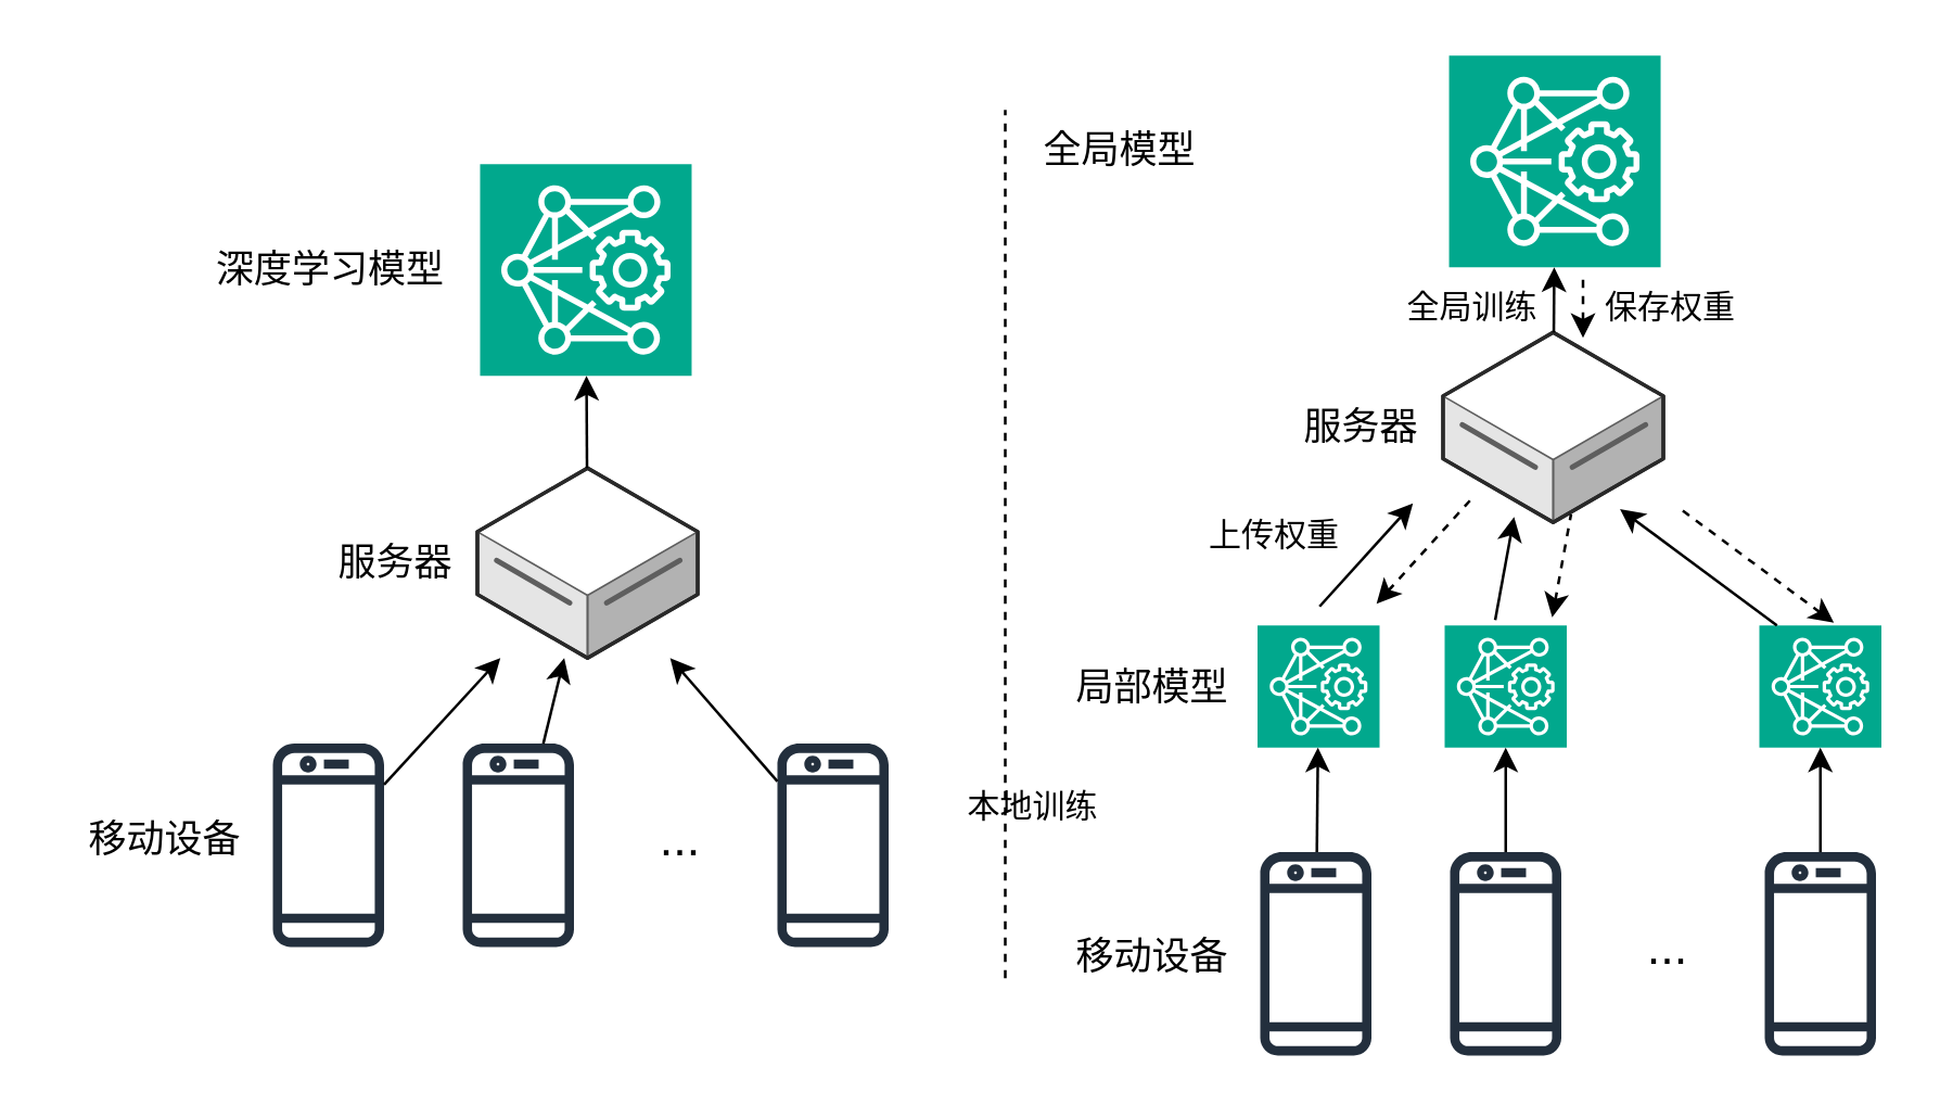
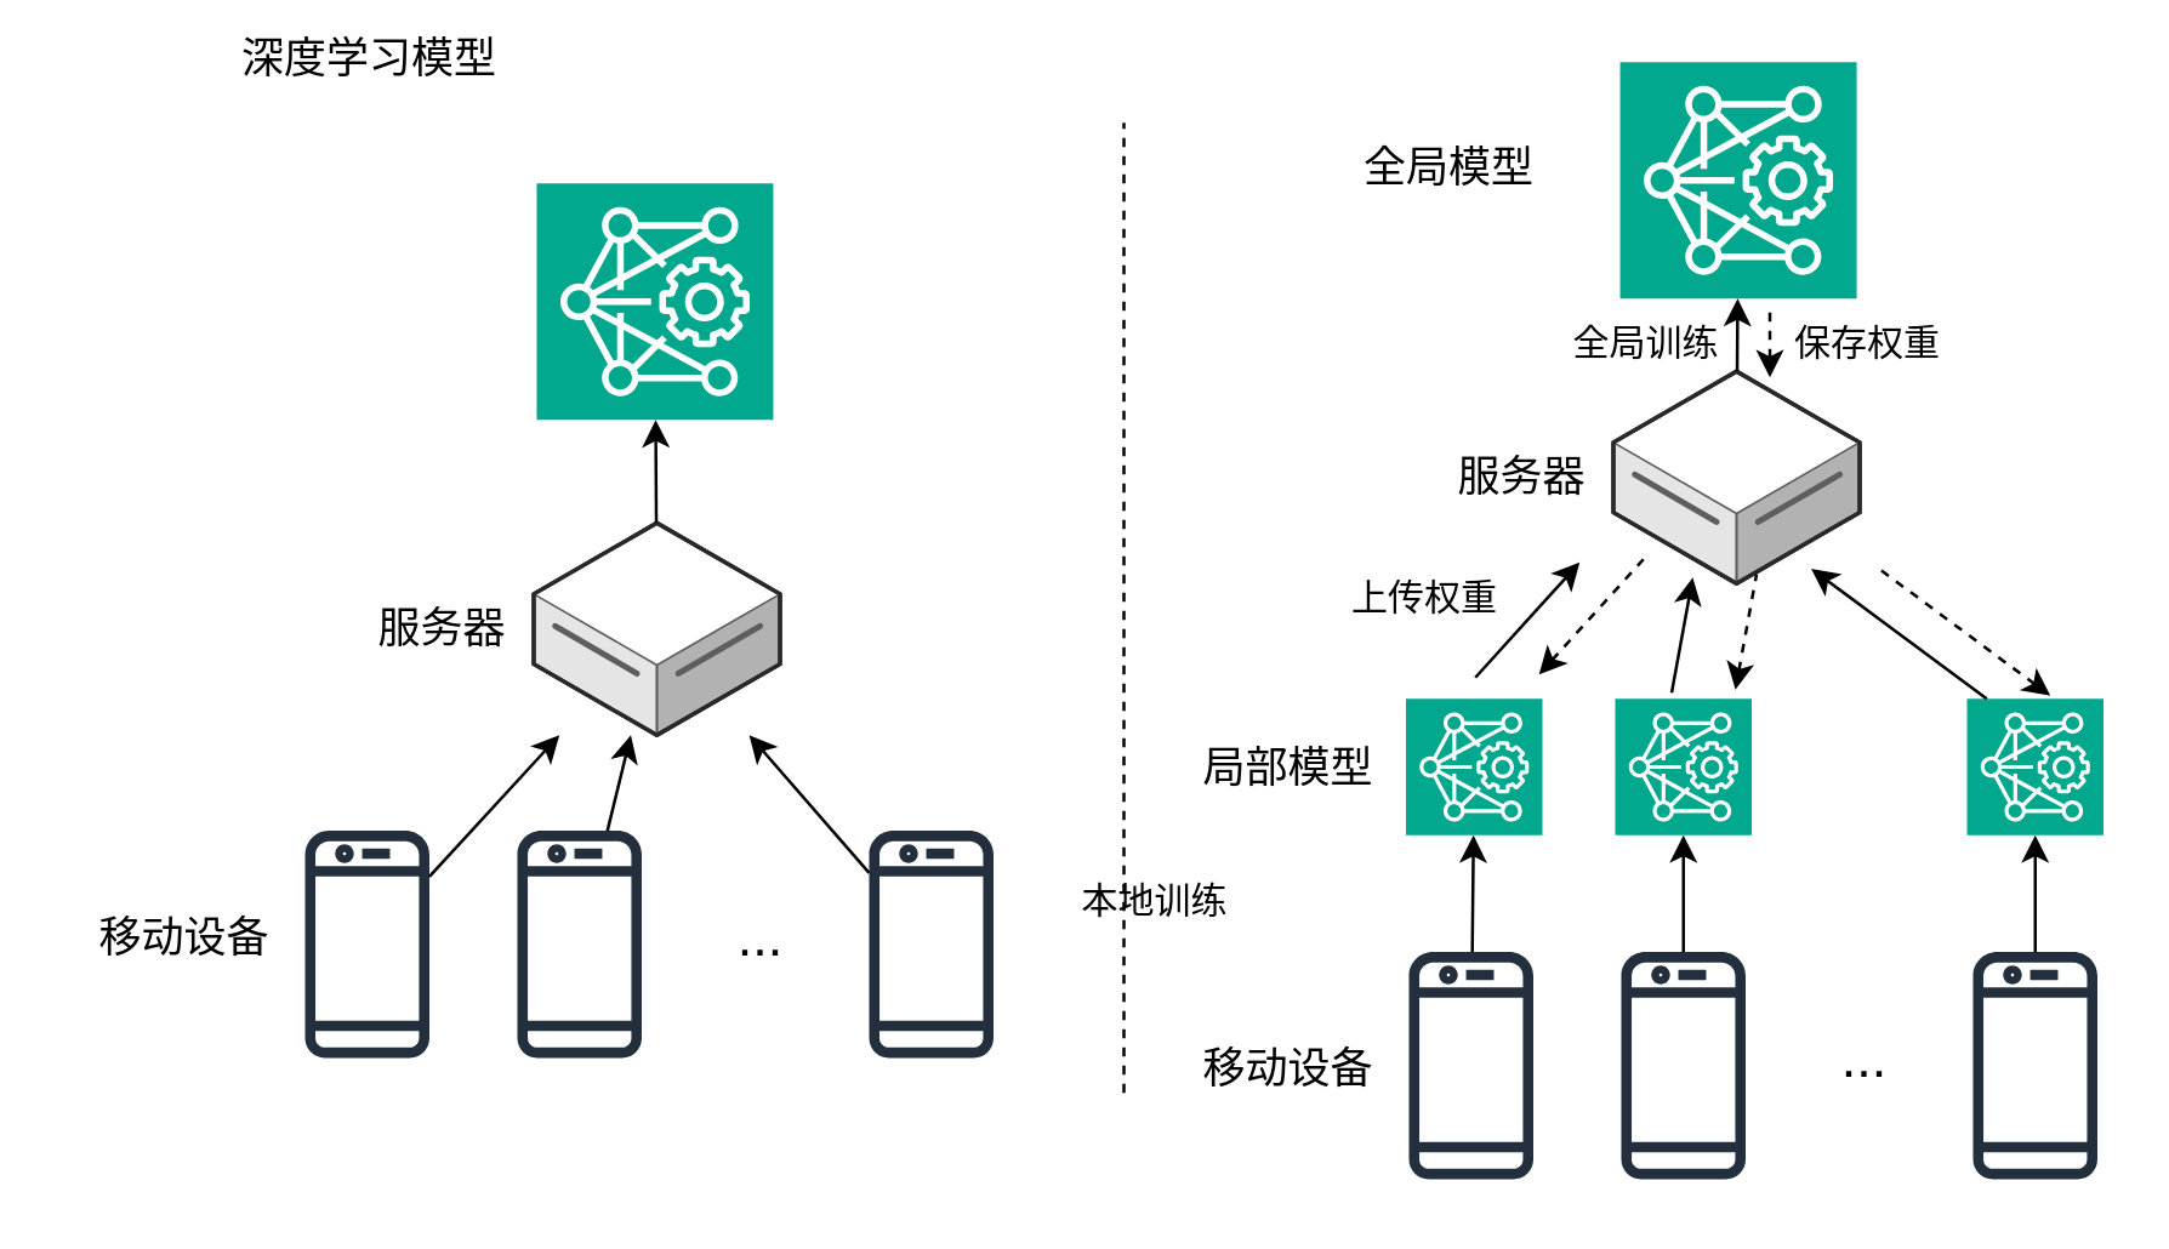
  <mxCell id="0" />
  <mxCell id="1" parent="0" />
  <mxCell id="2" value="" style="sketch=0;outlineConnect=0;fontColor=#232F3E;gradientColor=none;fillColor=#232F3D;strokeColor=none;dashed=0;verticalLabelPosition=bottom;verticalAlign=top;align=center;html=1;fontSize=12;fontStyle=0;aspect=fixed;pointerEvents=1;shape=mxgraph.aws4.mobile_client;" vertex="1" parent="1"><mxGeometry x="100" y="272" width="41" height="78" as="geometry" /></mxCell>
  <mxCell id="3" value="" style="sketch=0;outlineConnect=0;fontColor=#232F3E;gradientColor=none;fillColor=#232F3D;strokeColor=none;dashed=0;verticalLabelPosition=bottom;verticalAlign=top;align=center;html=1;fontSize=12;fontStyle=0;aspect=fixed;pointerEvents=1;shape=mxgraph.aws4.mobile_client;" vertex="1" parent="1"><mxGeometry x="170" y="272" width="41" height="78" as="geometry" /></mxCell>
  <mxCell id="4" value="" style="sketch=0;outlineConnect=0;fontColor=#232F3E;gradientColor=none;fillColor=#232F3D;strokeColor=none;dashed=0;verticalLabelPosition=bottom;verticalAlign=top;align=center;html=1;fontSize=12;fontStyle=0;aspect=fixed;pointerEvents=1;shape=mxgraph.aws4.mobile_client;" vertex="1" parent="1"><mxGeometry x="286" y="272" width="41" height="78" as="geometry" /></mxCell>
  <mxCell id="5" value="..." style="text;html=1;align=center;verticalAlign=middle;resizable=0;points=[];autosize=1;strokeColor=none;fillColor=none;fontSize=18;" vertex="1" parent="1"><mxGeometry x="230" y="289" width="40" height="40" as="geometry" /></mxCell>
  <mxCell id="6" value="" style="verticalLabelPosition=bottom;html=1;verticalAlign=top;strokeWidth=1;align=center;outlineConnect=0;dashed=0;outlineConnect=0;shape=mxgraph.aws3d.dataServer;strokeColor=#5E5E5E;aspect=fixed;" vertex="1" parent="1"><mxGeometry x="175.39" y="172" width="81.23" height="70" as="geometry" /></mxCell>
  <mxCell id="7" value="&lt;span style=&quot;color: rgba(0, 0, 0, 0); font-family: monospace; font-size: 0px; text-align: start;&quot;&gt;%3CmxGraphModel%3E%3Croot%3E%3CmxCell%20id%3D%220%22%2F%3E%3CmxCell%20id%3D%221%22%20parent%3D%220%22%2F%3E%3CmxCell%20id%3D%222%22%20value%3D%22%22%20style%3D%22verticalLabelPosition%3Dbottom%3Bhtml%3D1%3BverticalAlign%3Dtop%3BstrokeWidth%3D1%3Balign%3Dcenter%3BoutlineConnect%3D0%3Bdashed%3D0%3BoutlineConnect%3D0%3Bshape%3Dmxgraph.aws3d.dataServer%3BstrokeColor%3D%235E5E5E%3Baspect%3Dfixed%3B%22%20vertex%3D%221%22%20parent%3D%221%22%3E%3CmxGeometry%20x%3D%22435.39%22%20y%3D%22320%22%20width%3D%2281.23%22%20height%3D%2270%22%20as%3D%22geometry%22%2F%3E%3C%2FmxCell%3E%3CmxCell%20id%3D%223%22%20value%3D%22%E6%9C%8D%E5%8A%A1%E5%99%A8%22%20style%3D%22text%3Bhtml%3D1%3Balign%3Dcenter%3BverticalAlign%3Dmiddle%3Bresizable%3D0%3Bpoints%3D%5B%5D%3Bautosize%3D1%3BstrokeColor%3Dnone%3BfillColor%3Dnone%3BfontSize%3D14%3B%22%20vertex%3D%221%22%20parent%3D%221%22%3E%3CmxGeometry%20x%3D%22370.39%22%20y%3D%22340%22%20width%3D%2270%22%20height%3D%2230%22%20as%3D%22geometry%22%2F%3E%3C%2FmxCell%3E%3C%2Froot%3E%3C%2FmxGraphModel%3E&lt;/span&gt;" style="sketch=0;points=[[0,0,0],[0.25,0,0],[0.5,0,0],[0.75,0,0],[1,0,0],[0,1,0],[0.25,1,0],[0.5,1,0],[0.75,1,0],[1,1,0],[0,0.25,0],[0,0.5,0],[0,0.75,0],[1,0.25,0],[1,0.5,0],[1,0.75,0]];outlineConnect=0;fontColor=#232F3E;fillColor=#01A88D;strokeColor=#ffffff;dashed=0;verticalLabelPosition=bottom;verticalAlign=top;align=center;html=1;fontSize=12;fontStyle=0;aspect=fixed;shape=mxgraph.aws4.resourceIcon;resIcon=mxgraph.aws4.deep_learning_amis;" vertex="1" parent="1"><mxGeometry x="176.39" y="60" width="78" height="78" as="geometry" /></mxCell>
- <mxCell id="8" value="深度学习模型" style="text;html=1;align=center;verticalAlign=middle;resizable=0;points=[];autosize=1;strokeColor=none;fillColor=none;fontSize=14;" vertex="1" parent="1"><mxGeometry x="66.39" y="84" width="110" height="30" as="geometry" /></mxCell>
+ <mxCell id="8" value="深度学习模型" style="text;html=1;align=center;verticalAlign=middle;resizable=0;points=[];autosize=1;strokeColor=none;fillColor=none;fontSize=14;" vertex="1" parent="1"><mxGeometry x="66.39" y="4" width="110" height="30" as="geometry" /></mxCell>
  <mxCell id="9" value="服务器" style="text;html=1;align=center;verticalAlign=middle;resizable=0;points=[];autosize=1;strokeColor=none;fillColor=none;fontSize=14;" vertex="1" parent="1"><mxGeometry x="110.39" y="192" width="70" height="30" as="geometry" /></mxCell>
  <mxCell id="10" value="移动设备" style="text;html=1;align=center;verticalAlign=middle;resizable=0;points=[];autosize=1;strokeColor=none;fillColor=none;fontSize=14;" vertex="1" parent="1"><mxGeometry x="20" y="294" width="80" height="30" as="geometry" /></mxCell>
  <mxCell id="11" value="" style="endArrow=classic;html=1;rounded=0;" edge="1" parent="1" source="2" target="6"><mxGeometry width="50" height="50" relative="1" as="geometry"><mxPoint x="127" y="272" as="sourcePoint" /><mxPoint x="177" y="222" as="targetPoint" /></mxGeometry></mxCell>
  <mxCell id="12" value="" style="endArrow=classic;html=1;rounded=0;" edge="1" parent="1" source="3" target="6"><mxGeometry width="50" height="50" relative="1" as="geometry"><mxPoint x="137" y="282" as="sourcePoint" /><mxPoint x="187" y="232" as="targetPoint" /></mxGeometry></mxCell>
  <mxCell id="13" value="" style="endArrow=classic;html=1;rounded=0;" edge="1" parent="1" source="4" target="6"><mxGeometry width="50" height="50" relative="1" as="geometry"><mxPoint x="310" y="292" as="sourcePoint" /><mxPoint x="360" y="242" as="targetPoint" /></mxGeometry></mxCell>
  <mxCell id="14" value="" style="endArrow=classic;html=1;rounded=0;" edge="1" parent="1" source="6" target="7"><mxGeometry width="50" height="50" relative="1" as="geometry"><mxPoint x="150" y="182" as="sourcePoint" /><mxPoint x="200" y="132" as="targetPoint" /></mxGeometry></mxCell>
  <mxCell id="15" value="" style="sketch=0;outlineConnect=0;fontColor=#232F3E;gradientColor=none;fillColor=#232F3D;strokeColor=none;dashed=0;verticalLabelPosition=bottom;verticalAlign=top;align=center;html=1;fontSize=12;fontStyle=0;aspect=fixed;pointerEvents=1;shape=mxgraph.aws4.mobile_client;" vertex="1" parent="1"><mxGeometry x="464" y="312" width="41" height="78" as="geometry" /></mxCell>
  <mxCell id="16" value="" style="sketch=0;outlineConnect=0;fontColor=#232F3E;gradientColor=none;fillColor=#232F3D;strokeColor=none;dashed=0;verticalLabelPosition=bottom;verticalAlign=top;align=center;html=1;fontSize=12;fontStyle=0;aspect=fixed;pointerEvents=1;shape=mxgraph.aws4.mobile_client;" vertex="1" parent="1"><mxGeometry x="534" y="312" width="41" height="78" as="geometry" /></mxCell>
  <mxCell id="17" value="" style="sketch=0;outlineConnect=0;fontColor=#232F3E;gradientColor=none;fillColor=#232F3D;strokeColor=none;dashed=0;verticalLabelPosition=bottom;verticalAlign=top;align=center;html=1;fontSize=12;fontStyle=0;aspect=fixed;pointerEvents=1;shape=mxgraph.aws4.mobile_client;" vertex="1" parent="1"><mxGeometry x="650" y="312" width="41" height="78" as="geometry" /></mxCell>
  <mxCell id="18" value="..." style="text;html=1;align=center;verticalAlign=middle;resizable=0;points=[];autosize=1;strokeColor=none;fillColor=none;fontSize=18;" vertex="1" parent="1"><mxGeometry x="594" y="329" width="40" height="40" as="geometry" /></mxCell>
- <mxCell id="19" value="全局模型" style="text;html=1;align=center;verticalAlign=middle;resizable=0;points=[];autosize=1;strokeColor=none;fillColor=none;fontSize=14;" vertex="1" parent="1"><mxGeometry x="372" y="40" width="80" height="30" as="geometry" /></mxCell>
+ <mxCell id="19" value="全局模型" style="text;html=1;align=center;verticalAlign=middle;resizable=0;points=[];autosize=1;strokeColor=none;fillColor=none;fontSize=14;" vertex="1" parent="1"><mxGeometry x="437" y="40" width="80" height="30" as="geometry" /></mxCell>
  <mxCell id="20" value="" style="sketch=0;points=[[0,0,0],[0.25,0,0],[0.5,0,0],[0.75,0,0],[1,0,0],[0,1,0],[0.25,1,0],[0.5,1,0],[0.75,1,0],[1,1,0],[0,0.25,0],[0,0.5,0],[0,0.75,0],[1,0.25,0],[1,0.5,0],[1,0.75,0]];outlineConnect=0;fontColor=#232F3E;fillColor=#01A88D;strokeColor=#ffffff;dashed=0;verticalLabelPosition=bottom;verticalAlign=top;align=center;html=1;fontSize=12;fontStyle=0;aspect=fixed;shape=mxgraph.aws4.resourceIcon;resIcon=mxgraph.aws4.deep_learning_amis;" vertex="1" parent="1"><mxGeometry x="463" y="230" width="45" height="45" as="geometry" /></mxCell>
  <mxCell id="21" value="" style="sketch=0;points=[[0,0,0],[0.25,0,0],[0.5,0,0],[0.75,0,0],[1,0,0],[0,1,0],[0.25,1,0],[0.5,1,0],[0.75,1,0],[1,1,0],[0,0.25,0],[0,0.5,0],[0,0.75,0],[1,0.25,0],[1,0.5,0],[1,0.75,0]];outlineConnect=0;fontColor=#232F3E;fillColor=#01A88D;strokeColor=#ffffff;dashed=0;verticalLabelPosition=bottom;verticalAlign=top;align=center;html=1;fontSize=12;fontStyle=0;aspect=fixed;shape=mxgraph.aws4.resourceIcon;resIcon=mxgraph.aws4.deep_learning_amis;" vertex="1" parent="1"><mxGeometry x="532" y="230" width="45" height="45" as="geometry" /></mxCell>
  <mxCell id="22" value="" style="sketch=0;points=[[0,0,0],[0.25,0,0],[0.5,0,0],[0.75,0,0],[1,0,0],[0,1,0],[0.25,1,0],[0.5,1,0],[0.75,1,0],[1,1,0],[0,0.25,0],[0,0.5,0],[0,0.75,0],[1,0.25,0],[1,0.5,0],[1,0.75,0]];outlineConnect=0;fontColor=#232F3E;fillColor=#01A88D;strokeColor=#ffffff;dashed=0;verticalLabelPosition=bottom;verticalAlign=top;align=center;html=1;fontSize=12;fontStyle=0;aspect=fixed;shape=mxgraph.aws4.resourceIcon;resIcon=mxgraph.aws4.deep_learning_amis;" vertex="1" parent="1"><mxGeometry x="648" y="230" width="45" height="45" as="geometry" /></mxCell>
  <mxCell id="23" value="移动设备" style="text;html=1;align=center;verticalAlign=middle;resizable=0;points=[];autosize=1;strokeColor=none;fillColor=none;fontSize=14;" vertex="1" parent="1"><mxGeometry x="384" y="337" width="80" height="30" as="geometry" /></mxCell>
  <mxCell id="24" value="局部模型" style="text;html=1;align=center;verticalAlign=middle;resizable=0;points=[];autosize=1;strokeColor=none;fillColor=none;fontSize=14;" vertex="1" parent="1"><mxGeometry x="384" y="237.5" width="80" height="30" as="geometry" /></mxCell>
  <mxCell id="25" value="" style="endArrow=classic;html=1;rounded=0;" edge="1" parent="1" source="15" target="20"><mxGeometry width="50" height="50" relative="1" as="geometry"><mxPoint x="474" y="380" as="sourcePoint" /><mxPoint x="524" y="330" as="targetPoint" /></mxGeometry></mxCell>
  <mxCell id="26" value="" style="endArrow=classic;html=1;rounded=0;" edge="1" parent="1" source="16" target="21"><mxGeometry width="50" height="50" relative="1" as="geometry"><mxPoint x="584" y="330" as="sourcePoint" /><mxPoint x="634" y="280" as="targetPoint" /></mxGeometry></mxCell>
  <mxCell id="27" value="" style="endArrow=classic;html=1;rounded=0;" edge="1" parent="1" source="17" target="22"><mxGeometry width="50" height="50" relative="1" as="geometry"><mxPoint x="565" y="324" as="sourcePoint" /><mxPoint x="565" y="285" as="targetPoint" /></mxGeometry></mxCell>
  <mxCell id="28" value="" style="verticalLabelPosition=bottom;html=1;verticalAlign=top;strokeWidth=1;align=center;outlineConnect=0;dashed=0;outlineConnect=0;shape=mxgraph.aws3d.dataServer;strokeColor=#5E5E5E;aspect=fixed;" vertex="1" parent="1"><mxGeometry x="531.39" y="122" width="81.23" height="70" as="geometry" /></mxCell>
  <mxCell id="29" value="服务器" style="text;html=1;align=center;verticalAlign=middle;resizable=0;points=[];autosize=1;strokeColor=none;fillColor=none;fontSize=14;" vertex="1" parent="1"><mxGeometry x="466.39" y="142" width="70" height="30" as="geometry" /></mxCell>
  <mxCell id="30" value="" style="sketch=0;points=[[0,0,0],[0.25,0,0],[0.5,0,0],[0.75,0,0],[1,0,0],[0,1,0],[0.25,1,0],[0.5,1,0],[0.75,1,0],[1,1,0],[0,0.25,0],[0,0.5,0],[0,0.75,0],[1,0.25,0],[1,0.5,0],[1,0.75,0]];outlineConnect=0;fontColor=#232F3E;fillColor=#01A88D;strokeColor=#ffffff;dashed=0;verticalLabelPosition=bottom;verticalAlign=top;align=center;html=1;fontSize=12;fontStyle=0;aspect=fixed;shape=mxgraph.aws4.resourceIcon;resIcon=mxgraph.aws4.deep_learning_amis;" vertex="1" parent="1"><mxGeometry x="533.62" y="20" width="78" height="78" as="geometry" /></mxCell>
  <mxCell id="31" value="" style="endArrow=classic;html=1;rounded=0;" edge="1" parent="1"><mxGeometry width="50" height="50" relative="1" as="geometry"><mxPoint x="485.881" y="223" as="sourcePoint" /><mxPoint x="520.302" y="185" as="targetPoint" /></mxGeometry></mxCell>
  <mxCell id="32" value="" style="endArrow=classic;html=1;rounded=0;" edge="1" parent="1"><mxGeometry width="50" height="50" relative="1" as="geometry"><mxPoint x="550.624" y="228" as="sourcePoint" /><mxPoint x="557.59" y="190" as="targetPoint" /></mxGeometry></mxCell>
  <mxCell id="33" value="" style="endArrow=classic;html=1;rounded=0;exitX=0.5;exitY=0;exitDx=0;exitDy=0;exitPerimeter=0;" edge="1" parent="1"><mxGeometry width="50" height="50" relative="1" as="geometry"><mxPoint x="654.5" y="230" as="sourcePoint" /><mxPoint x="596.62" y="187.102" as="targetPoint" /></mxGeometry></mxCell>
  <mxCell id="34" value="" style="endArrow=classic;html=1;rounded=0;" edge="1" parent="1" source="28" target="30"><mxGeometry width="50" height="50" relative="1" as="geometry"><mxPoint x="519" y="220" as="sourcePoint" /><mxPoint x="569" y="170" as="targetPoint" /></mxGeometry></mxCell>
  <mxCell id="35" value="本地训练" style="text;html=1;align=center;verticalAlign=middle;resizable=0;points=[];autosize=1;strokeColor=none;fillColor=none;" vertex="1" parent="1"><mxGeometry x="345" y="282" width="70" height="30" as="geometry" /></mxCell>
  <mxCell id="36" value="上传权重" style="text;html=1;align=center;verticalAlign=middle;resizable=0;points=[];autosize=1;strokeColor=none;fillColor=none;" vertex="1" parent="1"><mxGeometry x="434" y="182" width="70" height="30" as="geometry" /></mxCell>
  <mxCell id="37" value="全局训练" style="text;html=1;align=center;verticalAlign=middle;resizable=0;points=[];autosize=1;strokeColor=none;fillColor=none;" vertex="1" parent="1"><mxGeometry x="507" y="98" width="70" height="30" as="geometry" /></mxCell>
  <mxCell id="38" value="" style="endArrow=none;html=1;rounded=0;dashed=1;startArrow=classic;startFill=1;endFill=0;" edge="1" parent="1"><mxGeometry width="50" height="50" relative="1" as="geometry"><mxPoint x="583" y="124" as="sourcePoint" /><mxPoint x="583" y="100" as="targetPoint" /></mxGeometry></mxCell>
  <mxCell id="39" value="" style="endArrow=none;html=1;rounded=0;startArrow=classic;startFill=1;endFill=0;dashed=1;" edge="1" parent="1"><mxGeometry width="50" height="50" relative="1" as="geometry"><mxPoint x="506.881" y="222" as="sourcePoint" /><mxPoint x="541.302" y="184" as="targetPoint" /></mxGeometry></mxCell>
  <mxCell id="40" value="" style="endArrow=none;html=1;rounded=0;startArrow=classic;startFill=1;endFill=0;dashed=1;" edge="1" parent="1"><mxGeometry width="50" height="50" relative="1" as="geometry"><mxPoint x="571.624" y="227" as="sourcePoint" /><mxPoint x="578.59" y="189" as="targetPoint" /></mxGeometry></mxCell>
  <mxCell id="41" value="" style="endArrow=none;html=1;rounded=0;exitX=0.5;exitY=0;exitDx=0;exitDy=0;exitPerimeter=0;startArrow=classic;startFill=1;endFill=0;dashed=1;" edge="1" parent="1"><mxGeometry width="50" height="50" relative="1" as="geometry"><mxPoint x="675.5" y="229" as="sourcePoint" /><mxPoint x="617.62" y="186.102" as="targetPoint" /></mxGeometry></mxCell>
  <mxCell id="42" value="保存权重" style="text;html=1;align=center;verticalAlign=middle;resizable=0;points=[];autosize=1;strokeColor=none;fillColor=none;" vertex="1" parent="1"><mxGeometry x="580" y="98" width="70" height="30" as="geometry" /></mxCell>
  <mxCell id="43" value="" style="endArrow=none;dashed=1;html=1;rounded=0;" edge="1" parent="1"><mxGeometry width="50" height="50" relative="1" as="geometry"><mxPoint x="370" y="360" as="sourcePoint" /><mxPoint x="370" y="40" as="targetPoint" /></mxGeometry></mxCell>
